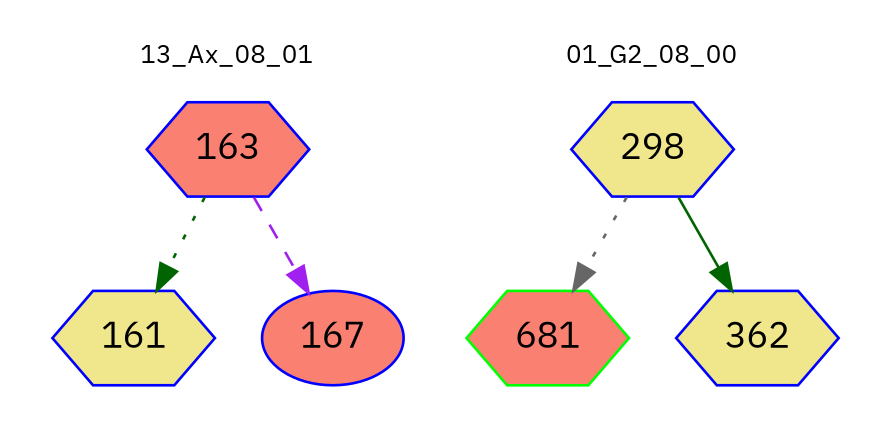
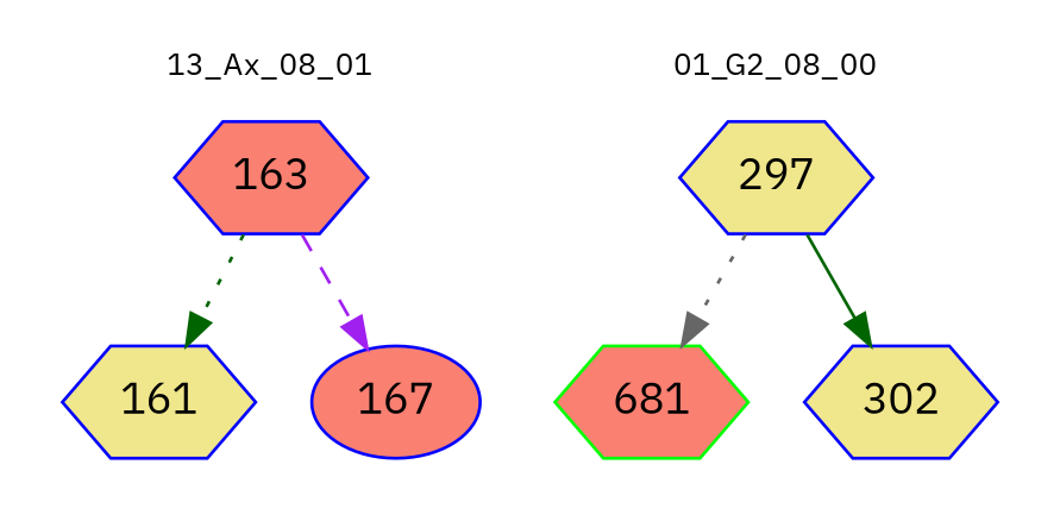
  digraph {
    fontname="IBM Plex Sans"
    node [color=blue fillcolor=salmon fontname="IBM Plex Sans" shape=hexagon style=filled]
    edge [color=darkgreen fontname="IBM Plex Sans" style=dotted]
    n1 [label=163]
    n2 [fillcolor=khaki label=161]
    n3 [label=167 shape=ellipse]
-   n4 [fillcolor=khaki label=298]
+   n4 [fillcolor=khaki label=297]
    n5 [color=green label=681]
-   n6 [fillcolor=khaki label=362]
+   n6 [fillcolor=khaki label=302]
    subgraph cluster_1 {
      color=white
      fontsize=10
      label="13_Ax_08_01"
      n1
      n2
      n3
    }
    subgraph cluster_2 {
      color=white
      fontsize=10
      label="01_G2_08_00"
      n4
      n5
      n6
    }
    n1 -> n2
    n1 -> n3 [color=purple style=dashed]
    n4 -> n5 [color=gray40]
    n4 -> n6 [style=solid]
  }
